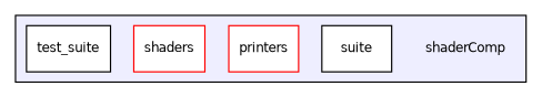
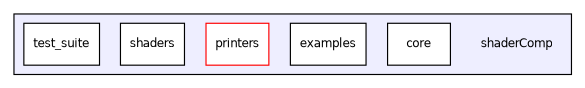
  digraph {
    compound=true
    node [fontname=Helvetica fontsize=10 shape=box color=black fillcolor=white style=filled]
    n1 [label=shaderComp shape=plaintext color="" fillcolor="" style=""]
-   n2 [label=suite]
+   n2 [label=core]
+   n3 [label=examples]
    n4 [color=red label=printers]
-   n5 [color=red label=shaders]
+   n5 [label=shaders]
    n6 [label=test_suite]
    subgraph cluster_1 {
      bgcolor="#eeeeff"
      pencolor=black
      n1
      n2
+     n3
      n4
      n5
      n6
    }
  }
